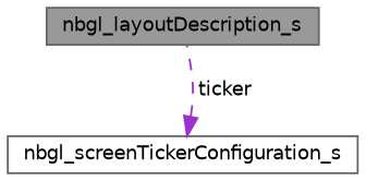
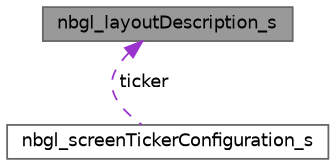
  digraph {
    node [color=gray40 fontname=Helvetica fontsize=10 shape=box style=filled]
    n1 [fillcolor=grey60 fontcolor=black height=0.2 label=nbgl_layoutDescription_s width=0.4]
    n2 [fillcolor=white height=0.2 label=nbgl_screenTickerConfiguration_s width=0.4]
-   n2 -> n1 [color=darkorchid3 dir=back fontname=Helvetica fontsize=10 label=" ticker" labelfontname=Helvetica labelfontsize=10 style=dashed]
+   n1 -> n2 [color=darkorchid3 dir=back fontname=Helvetica fontsize=10 label=" ticker" labelfontname=Helvetica labelfontsize=10 style=dashed]
  }
